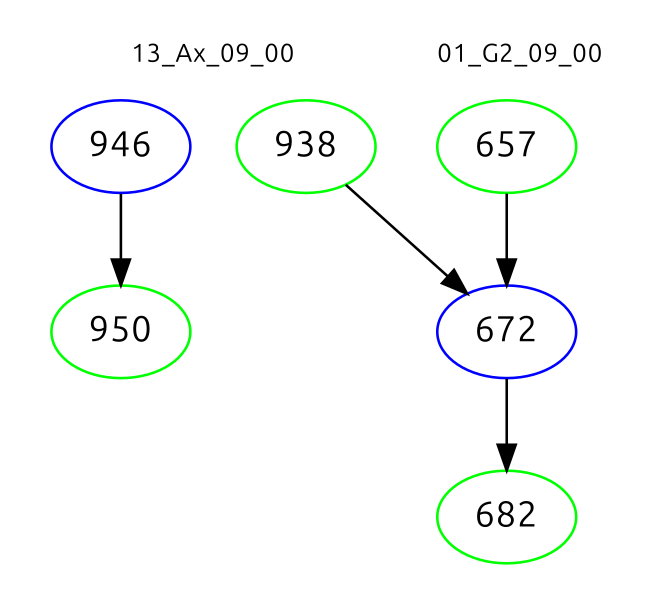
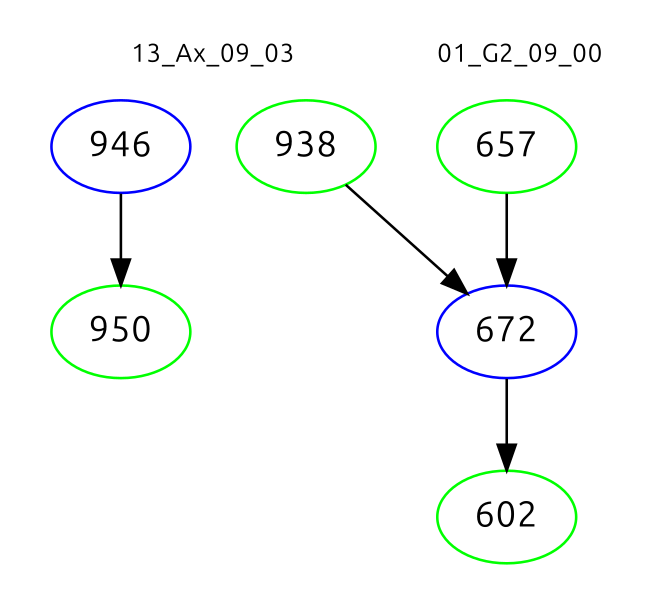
  digraph {
    fontname=Ubuntu
    node [color=green fontname=Ubuntu]
    edge [color=black fontname=Ubuntu]
    n1 [label=938]
    n2 [color=blue label=946]
    n3 [label=950]
    n4 [label=657]
    n5 [color=blue label=672]
-   n6 [label=682]
+   n6 [label=602]
    subgraph cluster_1 {
      color=white
      fontsize=10
-     label="13_Ax_09_00"
+     label="13_Ax_09_03"
      n1
      n2
      n3
    }
    subgraph cluster_2 {
      color=white
      fontsize=10
      label="01_G2_09_00"
      n4
      n5
      n6
    }
    n1 -> n5
    n2 -> n3
    n4 -> n5
    n5 -> n6
  }
